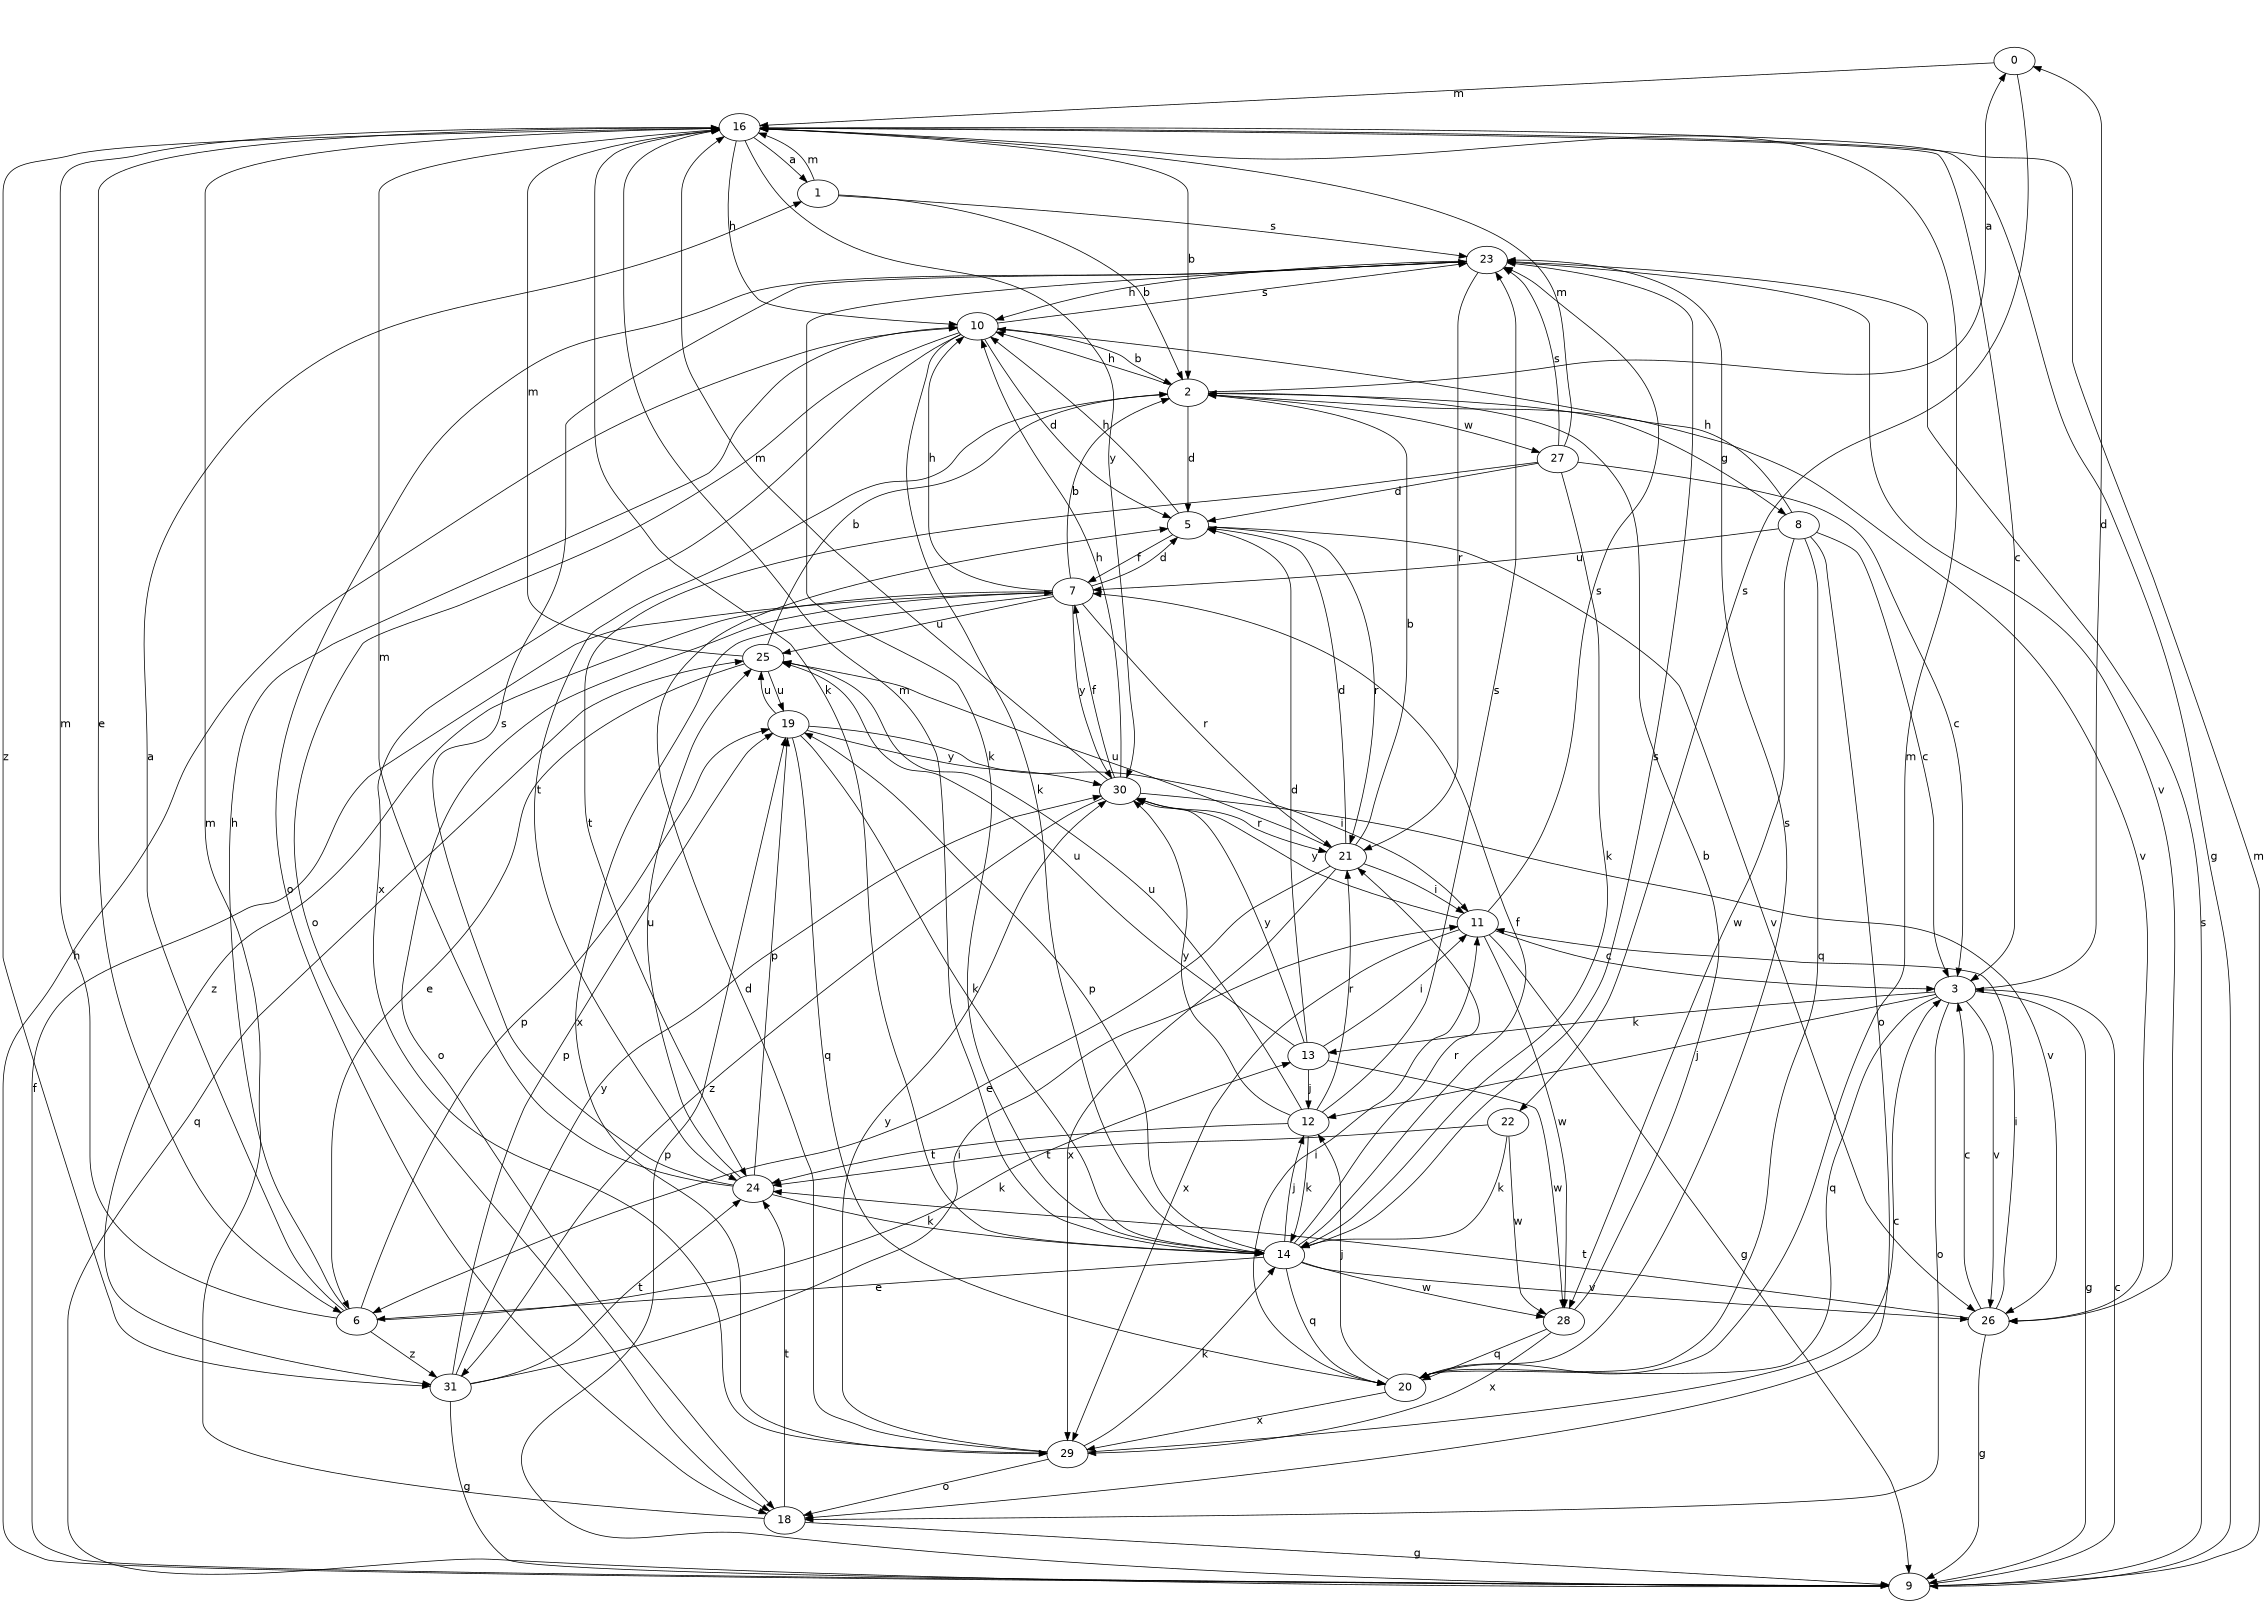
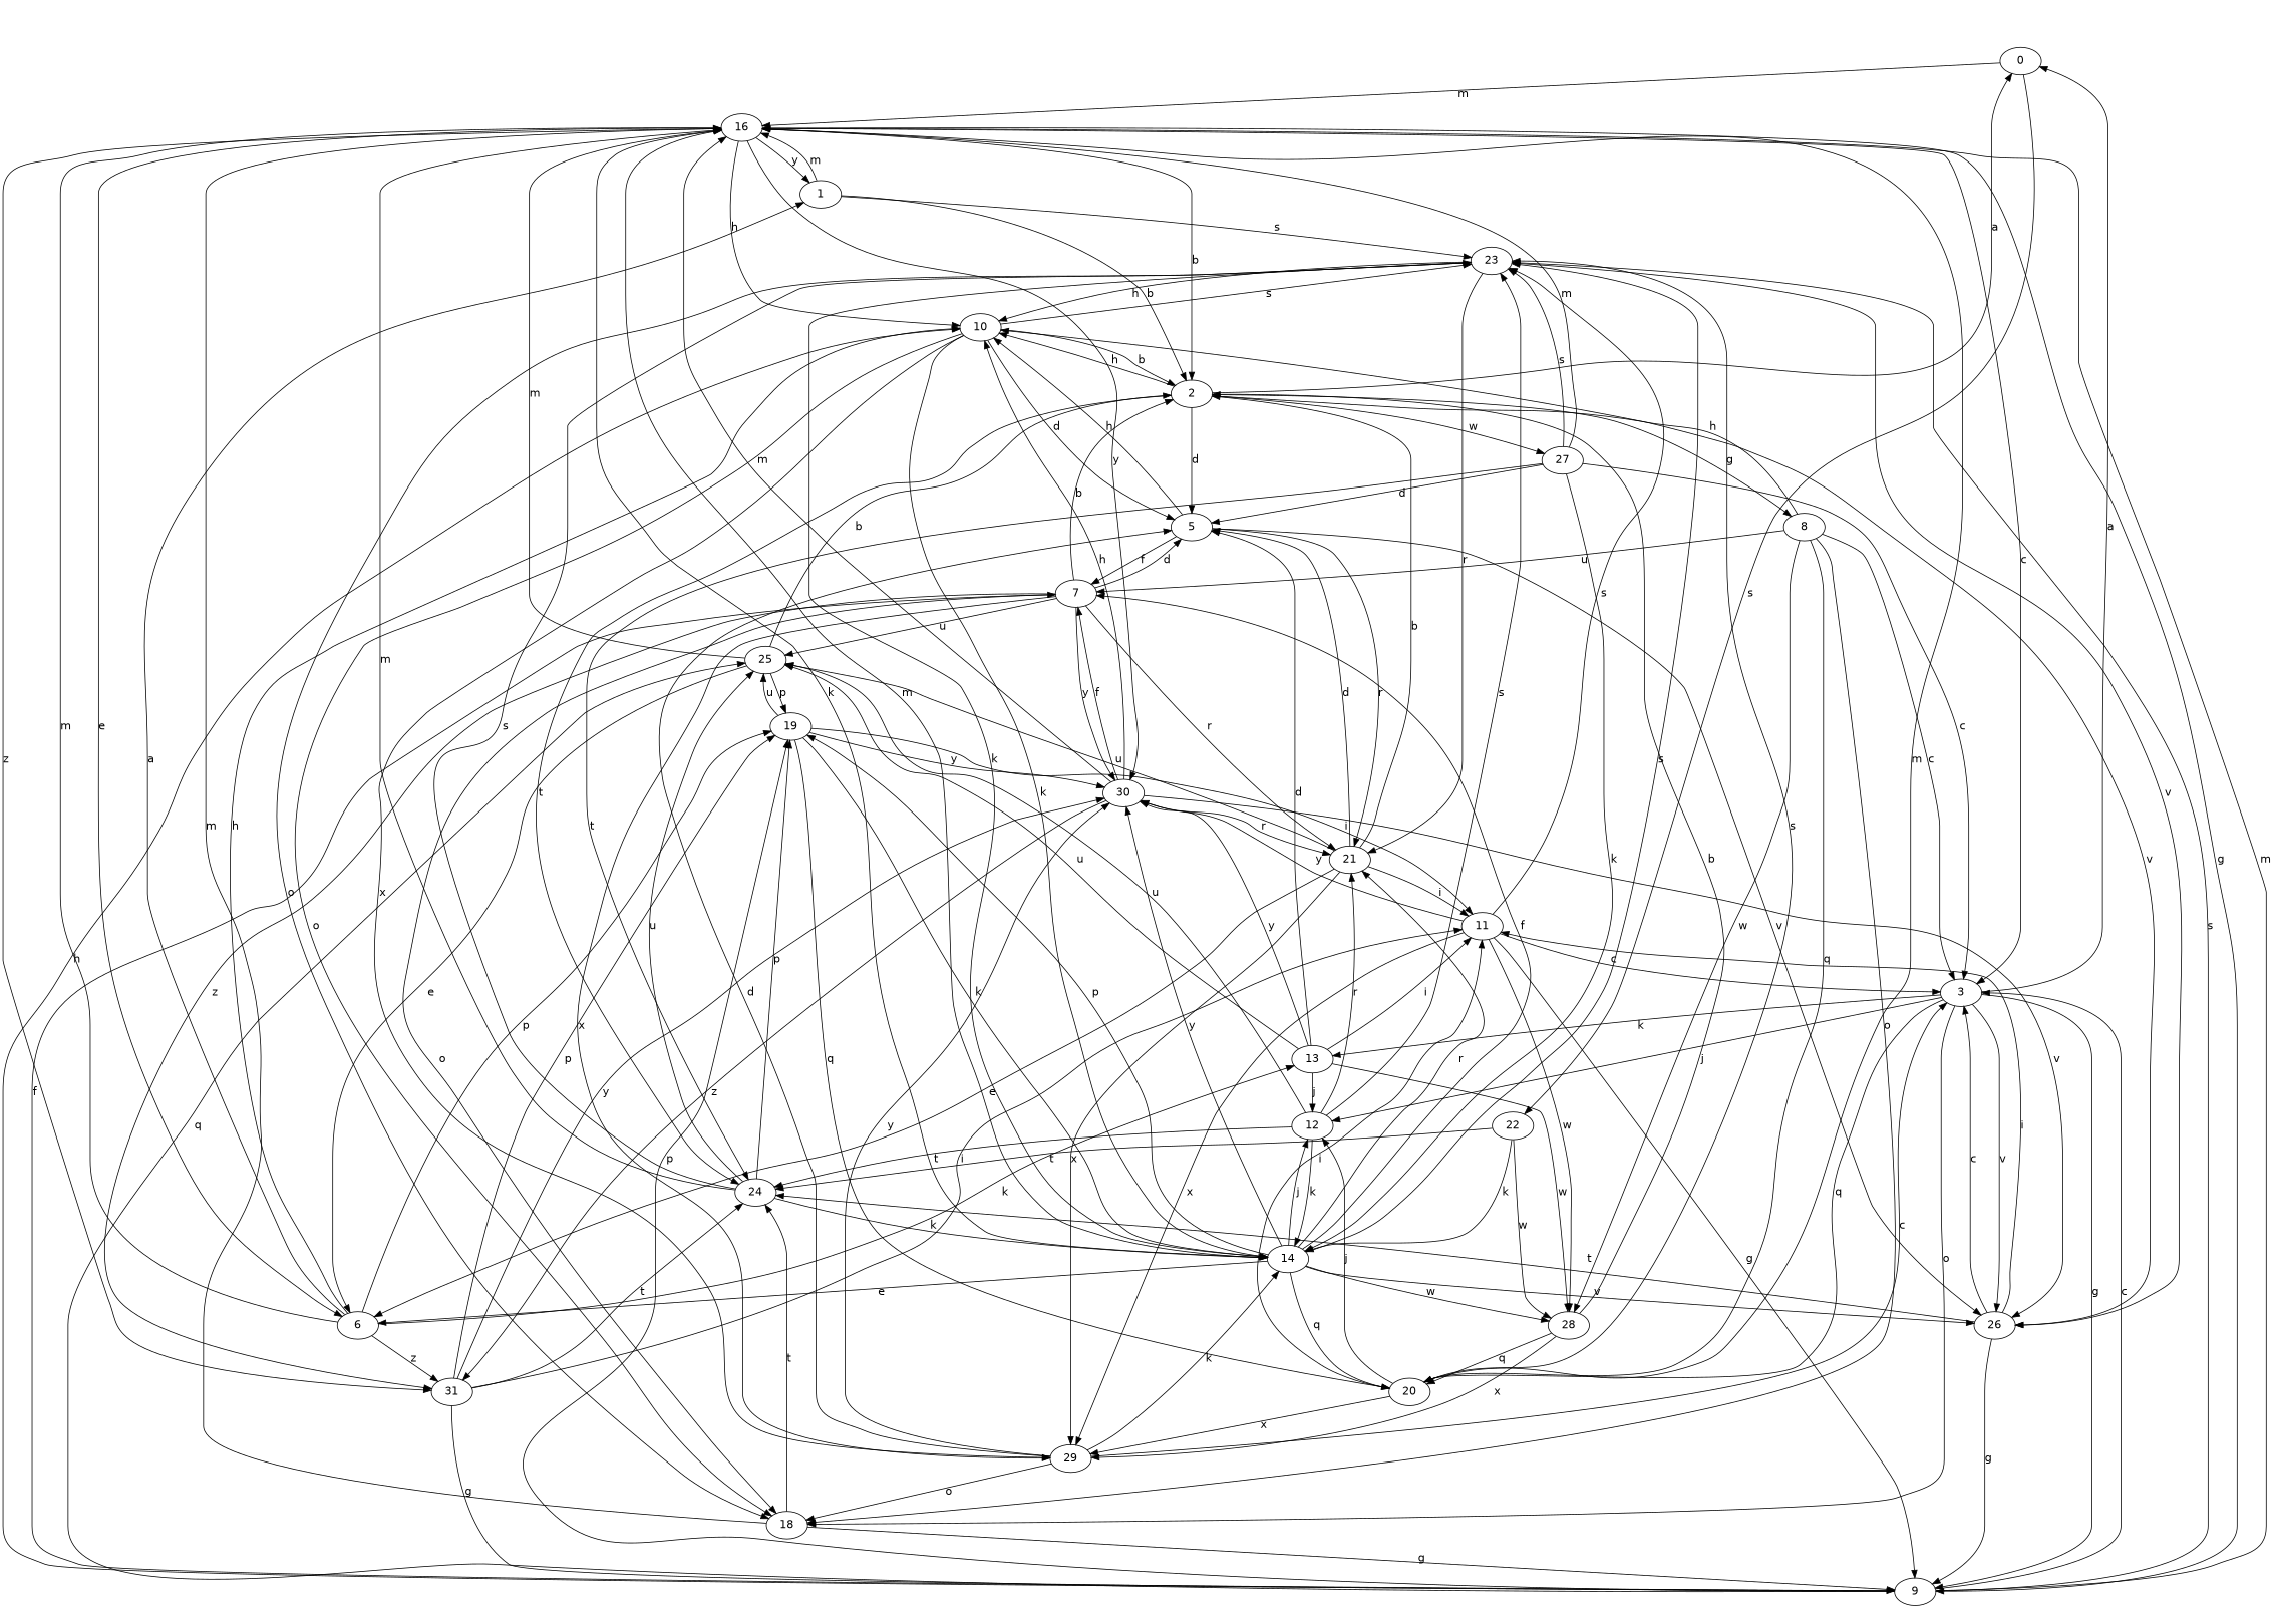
  strict digraph {
    fontname="DejaVu Sans"
    node [fontname="DejaVu Sans"]
    edge [fontname="DejaVu Sans"]
    0
    16
    22
    1
    2
    10
    3
    9
    6
    31
    30
    14
    24
    28
    23
    5
    8
    26
    27
    18
    21
    7
    20
    29
    19
    25
    11
    12
    13
    0 -> 16 [label=m]
    0 -> 22 [label=s]
-   16 -> 1 [label=a]
+   16 -> 1 [label=y]
    16 -> 2 [label=b]
    16 -> 10 [label=h]
    16 -> 3 [label=c]
    16 -> 9 [label=g]
    16 -> 6 [label=e]
    16 -> 31 [label=z]
    16 -> 30 [label=y]
    16 -> 14 [label=k]
    22 -> 14 [label=k]
    22 -> 24 [label=t]
    22 -> 28 [label=w]
    1 -> 16 [label=m]
    1 -> 2 [label=b]
    1 -> 23 [label=s]
    2 -> 0 [label=a]
    2 -> 10 [label=h]
    2 -> 24 [label=t]
    2 -> 5 [label=d]
    2 -> 8 [label=g]
    2 -> 26 [label=v]
    2 -> 27 [label=w]
    10 -> 2 [label=b]
    10 -> 14 [label=k]
    10 -> 23 [label=s]
    10 -> 5 [label=d]
    10 -> 18 [label=o]
    10 -> 29 [label=x]
-   3 -> 0 [label=d]
+   3 -> 0 [label=a]
    3 -> 9 [label=g]
    3 -> 26 [label=v]
    3 -> 18 [label=o]
    3 -> 20 [label=q]
    3 -> 12 [label=j]
    3 -> 13 [label=k]
    9 -> 16 [label=m]
    9 -> 10 [label=h]
    9 -> 3 [label=c]
    9 -> 23 [label=s]
    9 -> 7 [label=f]
    9 -> 19 [label=p]
    9 -> 25 [label=q]
    6 -> 16 [label=m]
    6 -> 1 [label=a]
    6 -> 10 [label=h]
    6 -> 31 [label=z]
    6 -> 19 [label=p]
    6 -> 13 [label=k]
    31 -> 9 [label=g]
    31 -> 30 [label=y]
    31 -> 24 [label=t]
    31 -> 19 [label=p]
    31 -> 11 [label=i]
    30 -> 16 [label=m]
    30 -> 10 [label=h]
    30 -> 31 [label=z]
    30 -> 26 [label=v]
    30 -> 21 [label=r]
    30 -> 7 [label=f]
    14 -> 16 [label=m]
    14 -> 6 [label=e]
    14 -> 28 [label=w]
    14 -> 23 [label=s]
    14 -> 26 [label=v]
    14 -> 21 [label=r]
    14 -> 7 [label=f]
    14 -> 20 [label=q]
    14 -> 19 [label=p]
    14 -> 12 [label=j]
    24 -> 16 [label=m]
    24 -> 14 [label=k]
    24 -> 23 [label=s]
    24 -> 19 [label=p]
    24 -> 25 [label=u]
    28 -> 2 [label=b]
    28 -> 20 [label=q]
    28 -> 29 [label=x]
    23 -> 10 [label=h]
    23 -> 14 [label=k]
    23 -> 26 [label=v]
    23 -> 18 [label=o]
    23 -> 21 [label=r]
    5 -> 10 [label=h]
    5 -> 26 [label=v]
    5 -> 21 [label=r]
    5 -> 7 [label=f]
    8 -> 10 [label=h]
    8 -> 3 [label=c]
    8 -> 28 [label=w]
    8 -> 18 [label=o]
    8 -> 7 [label=u]
    8 -> 20 [label=q]
    26 -> 3 [label=c]
    26 -> 9 [label=g]
    26 -> 24 [label=t]
    26 -> 11 [label=i]
    27 -> 16 [label=m]
    27 -> 3 [label=c]
    27 -> 14 [label=k]
    27 -> 24 [label=t]
    27 -> 23 [label=s]
    27 -> 5 [label=d]
    18 -> 16 [label=m]
    18 -> 9 [label=g]
    18 -> 24 [label=t]
    21 -> 2 [label=b]
    21 -> 6 [label=e]
    21 -> 5 [label=d]
    21 -> 29 [label=x]
    21 -> 25 [label=u]
    21 -> 11 [label=i]
    7 -> 2 [label=b]
-   7 -> 10 [label=h]
    7 -> 31 [label=z]
    7 -> 30 [label=y]
    7 -> 5 [label=d]
    7 -> 18 [label=o]
    7 -> 21 [label=r]
    7 -> 29 [label=x]
    7 -> 25 [label=u]
    20 -> 16 [label=m]
    20 -> 23 [label=s]
    20 -> 29 [label=x]
    20 -> 11 [label=i]
    20 -> 12 [label=j]
    29 -> 3 [label=c]
    29 -> 30 [label=y]
    29 -> 14 [label=k]
    29 -> 5 [label=d]
    29 -> 18 [label=o]
    19 -> 30 [label=y]
    19 -> 14 [label=k]
    19 -> 20 [label=q]
    19 -> 25 [label=u]
    19 -> 11 [label=i]
    25 -> 16 [label=m]
    25 -> 2 [label=b]
    25 -> 6 [label=e]
-   25 -> 19 [label=u]
+   25 -> 19 [label=p]
    11 -> 3 [label=c]
    11 -> 9 [label=g]
    11 -> 30 [label=y]
    11 -> 28 [label=w]
    11 -> 23 [label=s]
    11 -> 29 [label=x]
-   12 -> 30 [label=y]
+   14 -> 30 [label=y]
    12 -> 14 [label=k]
    12 -> 24 [label=t]
    12 -> 23 [label=s]
    12 -> 21 [label=r]
    12 -> 25 [label=u]
    13 -> 30 [label=y]
    13 -> 28 [label=w]
    13 -> 5 [label=d]
    13 -> 25 [label=u]
    13 -> 11 [label=i]
    13 -> 12 [label=j]
  }
